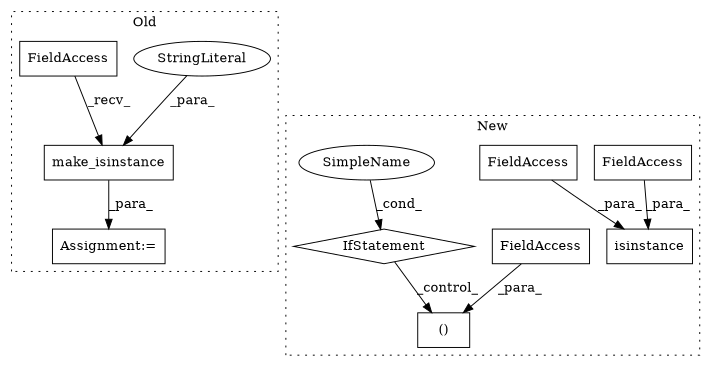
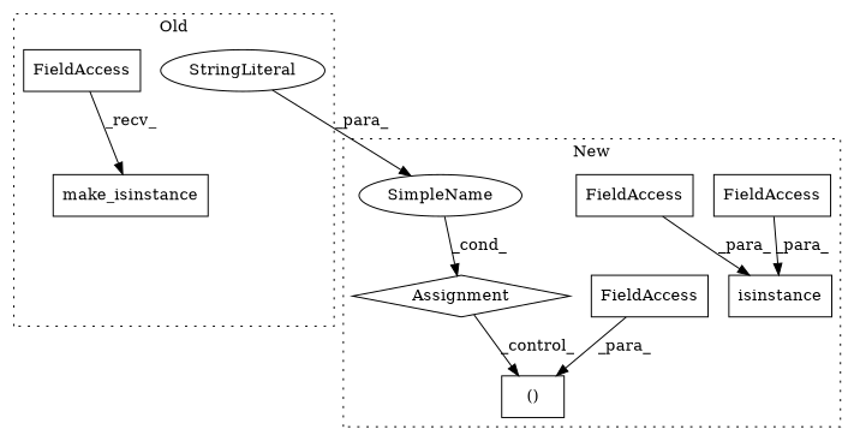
  digraph {
    node [a=22 l=5 s=6387 shape=box]
    n1 [a=32 l="14,1" label=make_isinstance s="6353,6378"]
    n2 [l=14 label=FieldAccess s=6338]
    n3 [a=45 label=StringLiteral s=6373 shape=ellipse]
-   n4 [a=7 l=2 label="Assignment:=" s=6336]
    n5 [a=32 l="11,1" label=isinstance s="6336,6362"]
    n6 [a=106 l=26 label="()"]
    n7 [label=FieldAccess s=6357]
    n8 [l=9 label=FieldAccess s=6347]
    n9 [l=9 label=FieldAccess]
    n10 [a=42 label=SimpleName shape=ellipse l="" s=""]
-   n11 [a=25 l=3 label=IfStatement s=6363 shape=diamond]
+   n11 [a=25 l=3 label=Assignment s=6363 shape=diamond]
    subgraph cluster_1 {
      label=Old
      style=dotted
      n1
      n2
      n3
-     n4
    }
    subgraph cluster_2 {
      label=New
      style=dotted
      n5
      n6
      n7
      n8
      n9
      n10
      n11
    }
-   n1 -> n4 [label=_para_]
    n2 -> n1 [label=_recv_]
-   n3 -> n1 [label=_para_]
+   n3 -> n10 [label=_para_]
    n7 -> n5 [label=_para_]
    n8 -> n5 [label=_para_]
    n9 -> n6 [label=_para_]
    n10 -> n11 [label=_cond_]
    n11 -> n6 [label=_control_]
  }
